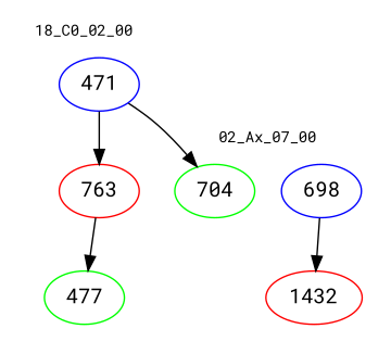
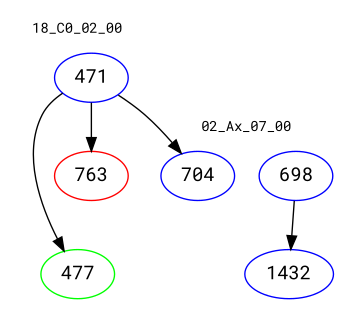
  digraph {
    fontname="Roboto Mono"
    node [color=blue fontname="Roboto Mono"]
    edge [color=black fontname="Roboto Mono"]
    n1 [label=698]
-   n2 [color=green label=704]
-   n3 [color=red label=1432]
+   n2 [label=704]
+   n3 [label=1432]
    n4 [label=471]
    n5 [color=green label=477]
    n6 [color=red label=763]
    subgraph cluster_1 {
      color=white
      fontsize=10
      label="02_Ax_07_00"
      n1
      n2
      n3
    }
    subgraph cluster_2 {
      color=white
      fontsize=10
      label="18_C0_02_00"
      n4
      n5
      n6
    }
    n1 -> n3
    n4 -> n2
-   n6 -> n5
+   n4 -> n5
    n4 -> n6
  }
